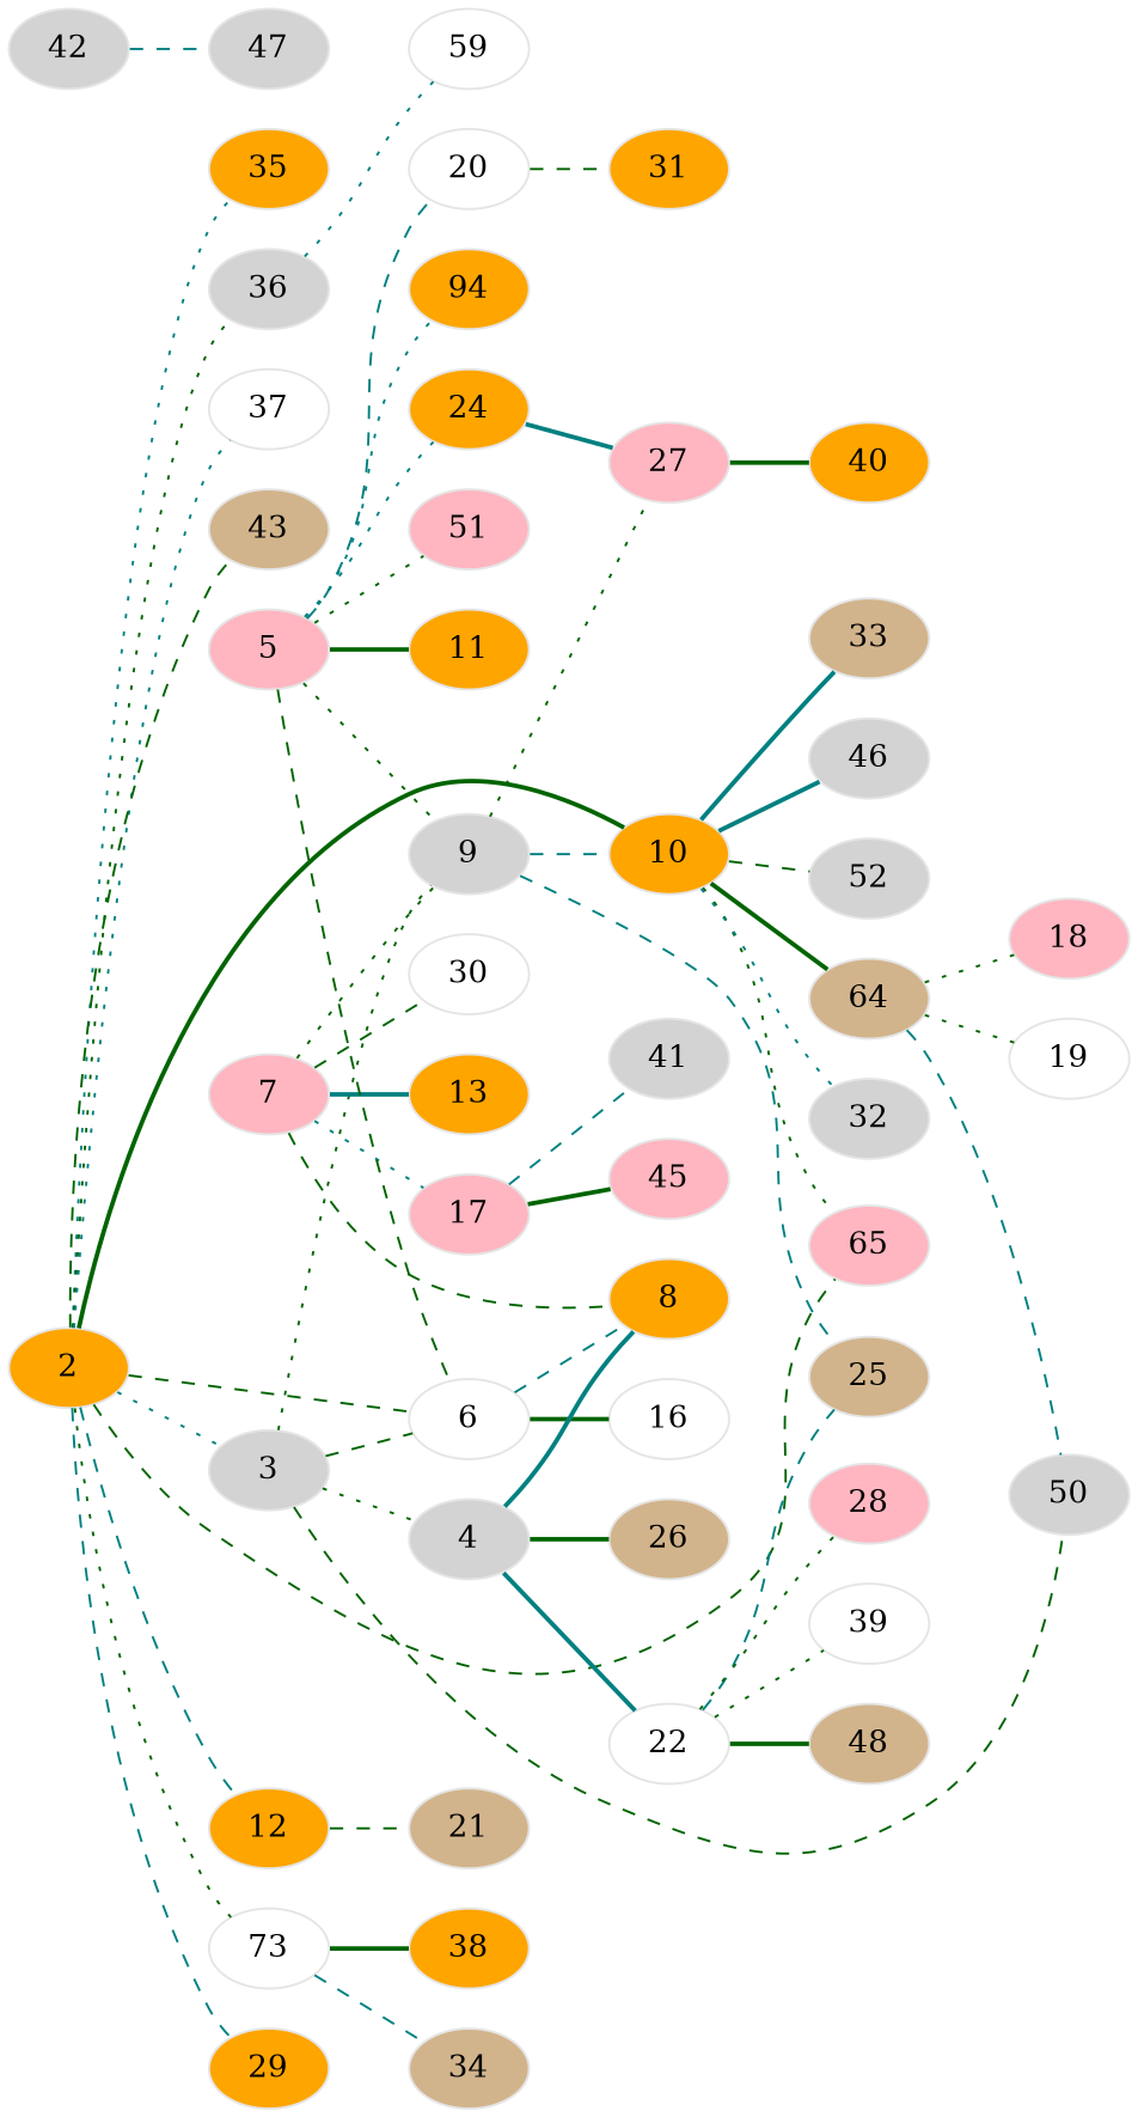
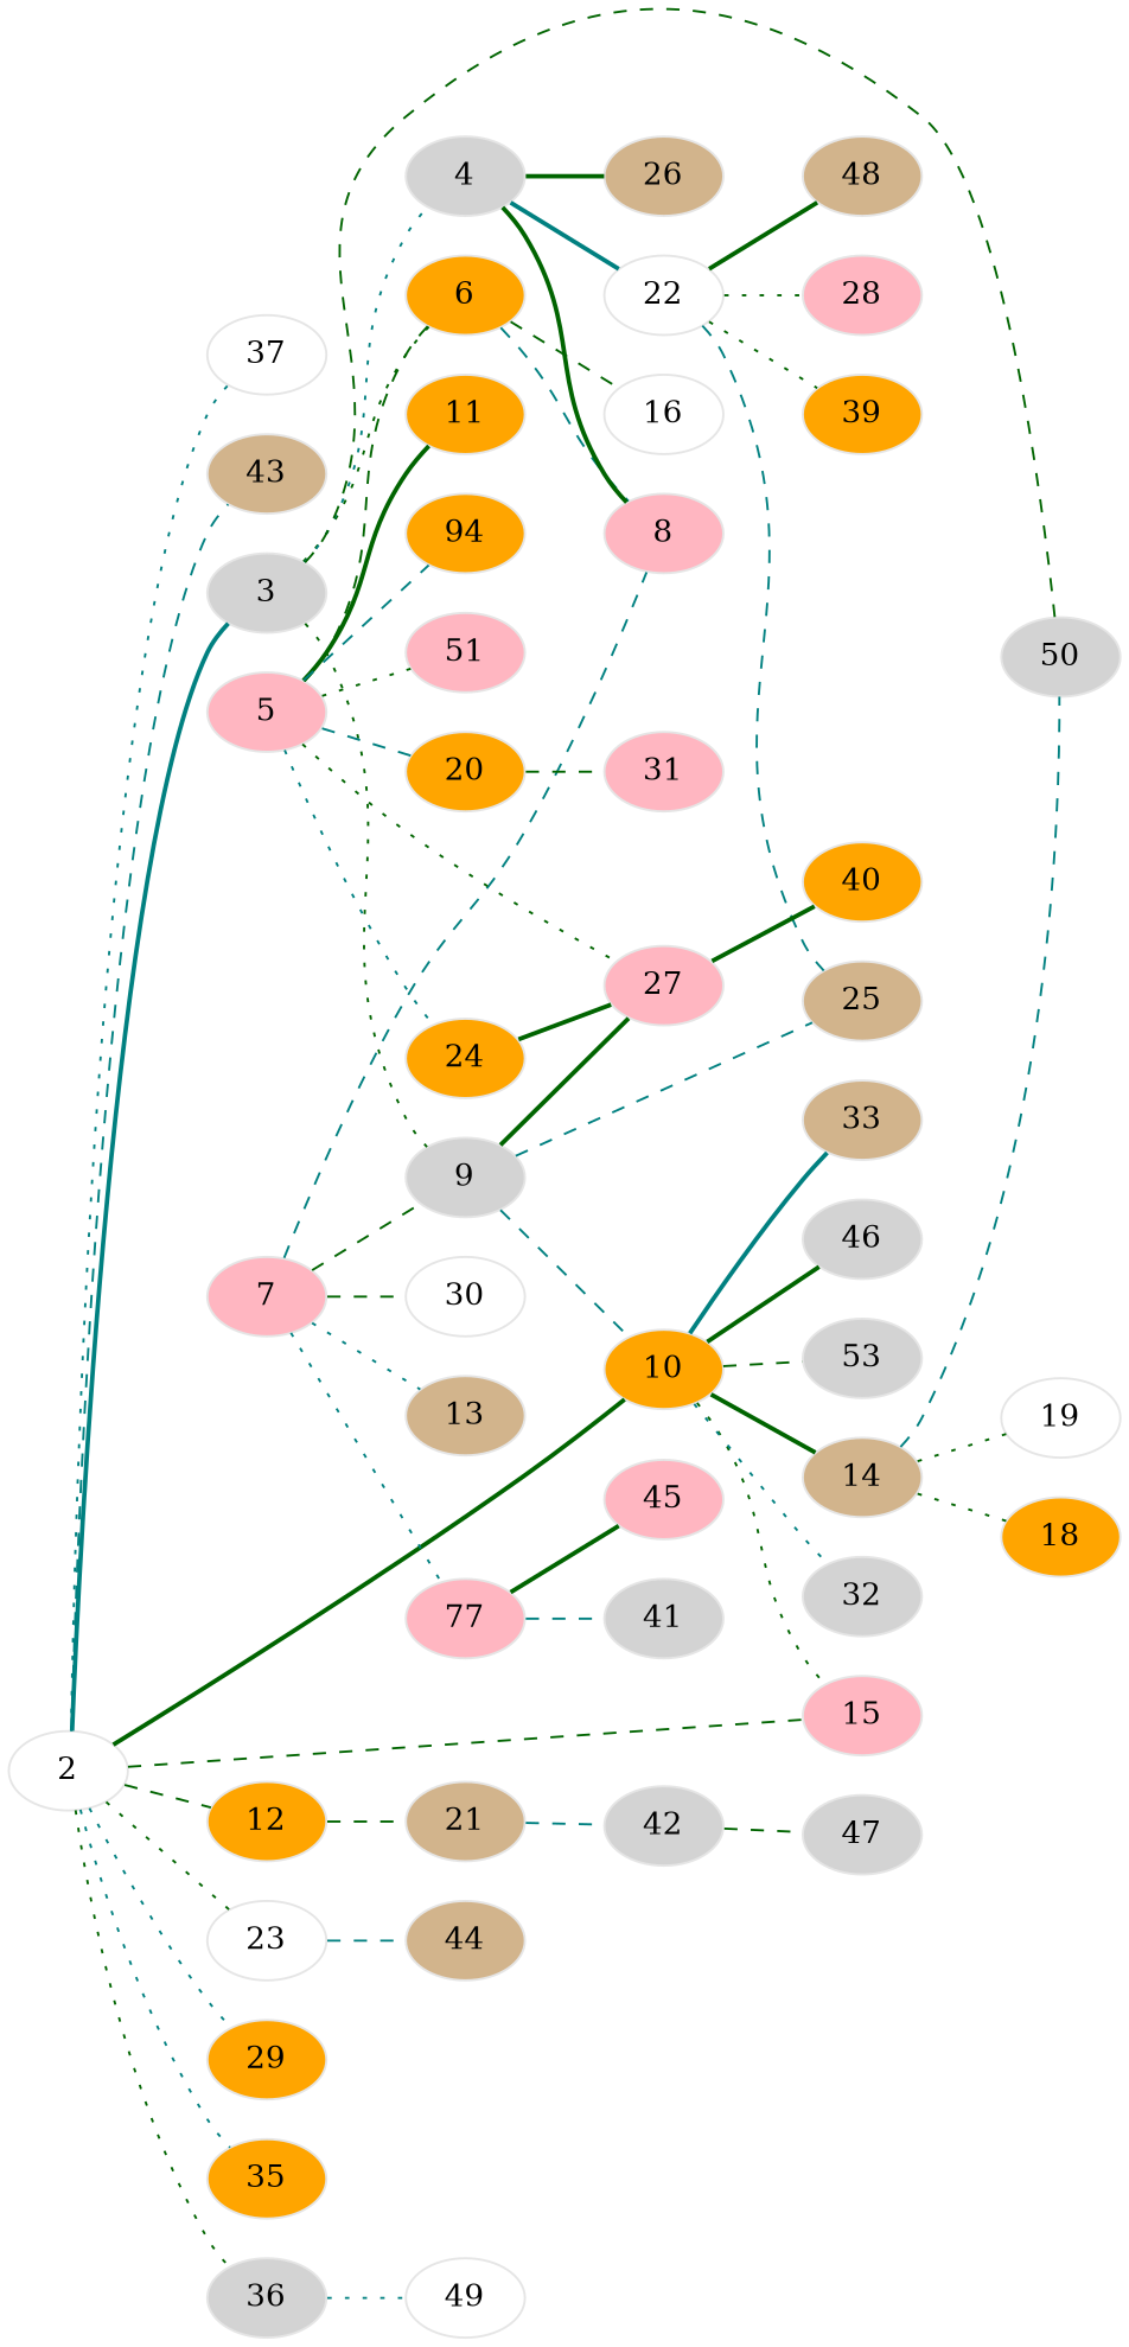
  graph {
    rankdir=LR
    node [color=gray90 fillcolor=lightgrey style=filled]
    edge [color=darkgreen style=dashed]
-   2 [fillcolor=orange]
+   2 [fillcolor=white]
    3
-   6 [fillcolor=white]
+   6 [fillcolor=orange]
    10 [fillcolor=orange]
    12 [fillcolor=orange]
-   15 [fillcolor=lightpink label=65]
-   23 [fillcolor=white label=73]
+   15 [fillcolor=lightpink]
+   23 [fillcolor=white]
    29 [fillcolor=orange]
    35 [fillcolor=orange]
    36
    37 [fillcolor=white]
    43 [fillcolor=tan]
    7 [fillcolor=lightpink]
    9
-   8 [fillcolor=orange]
-   13 [fillcolor=orange]
-   17 [fillcolor=lightpink]
+   8 [fillcolor=lightpink]
+   13 [fillcolor=tan]
+   17 [fillcolor=lightpink label=77]
    30 [fillcolor=white]
    4
    50
    16 [fillcolor=white]
-   14 [fillcolor=tan label=64]
+   14 [fillcolor=tan]
    32
    33 [fillcolor=tan]
    46
-   52
+   52 [label=53]
    21 [fillcolor=tan]
-   34 [fillcolor=tan]
-   38 [fillcolor=orange]
-   49 [fillcolor=white label=59]
+   34 [fillcolor=tan label=44]
+   49 [fillcolor=white]
    22 [fillcolor=white]
    26 [fillcolor=tan]
    25 [fillcolor=tan]
    27 [fillcolor=lightpink]
    28 [fillcolor=lightpink]
-   39 [fillcolor=white]
+   39 [fillcolor=orange]
    48 [fillcolor=tan]
    5 [fillcolor=lightpink]
    11 [fillcolor=orange]
-   20 [fillcolor=white]
+   20 [fillcolor=orange]
    24 [fillcolor=orange]
    n42 [fillcolor=orange label=94]
    51 [fillcolor=lightpink]
-   31 [fillcolor=orange]
+   31 [fillcolor=lightpink]
    41
    45 [fillcolor=lightpink]
    40 [fillcolor=orange]
-   18 [fillcolor=lightpink]
+   18 [fillcolor=orange]
    19 [fillcolor=white]
    42
    47
-   2 -- 3 [color=teal style=dotted]
-   2 -- 6
+   2 -- 3 [color=teal style=bold]
    2 -- 10 [style=bold]
-   2 -- 12 [color=teal]
+   2 -- 12
    2 -- 15
    2 -- 23 [style=dotted]
-   2 -- 29 [color=teal]
+   2 -- 29 [color=teal style=dotted]
    2 -- 35 [color=teal style=dotted]
    2 -- 36 [style=dotted]
    2 -- 37 [color=teal style=dotted]
-   2 -- 43
-   3 -- 6
+   2 -- 43 [color=teal]
+   3 -- 6 [style=dotted]
    3 -- 9 [style=dotted]
-   3 -- 4 [style=dotted]
+   3 -- 4 [color=teal style=dotted]
    3 -- 50
    6 -- 8 [color=teal]
-   6 -- 16 [style=bold]
+   6 -- 16
    10 -- 15 [style=dotted]
    10 -- 14 [style=bold]
    10 -- 32 [color=teal style=dotted]
    10 -- 33 [color=teal style=bold]
-   10 -- 46 [color=teal style=bold]
+   10 -- 46 [style=bold]
    10 -- 52
    12 -- 21
    23 -- 34 [color=teal]
-   23 -- 38 [style=bold]
    36 -- 49 [color=teal style=dotted]
-   7 -- 9 [style=dotted]
-   7 -- 8
-   7 -- 13 [color=teal style=bold]
+   7 -- 9
+   7 -- 8 [color=teal]
+   7 -- 13 [color=teal style=dotted]
    7 -- 17 [color=teal style=dotted]
    7 -- 30
    9 -- 10 [color=teal]
    9 -- 25 [color=teal]
-   9 -- 27 [style=dotted]
+   9 -- 27 [style=bold]
    17 -- 41 [color=teal]
    17 -- 45 [style=bold]
-   4 -- 8 [color=teal style=bold]
+   4 -- 8 [style=bold]
    4 -- 22 [color=teal style=bold]
    4 -- 26 [style=bold]
    14 -- 50 [color=teal]
    14 -- 18 [style=dotted]
    14 -- 19 [style=dotted]
+   21 -- 42 [color=teal]
    22 -- 25 [color=teal]
    22 -- 28 [style=dotted]
    22 -- 39 [style=dotted]
    22 -- 48 [style=bold]
    27 -- 40 [style=bold]
    5 -- 6
-   5 -- 9 [style=dotted]
+   5 -- 27 [style=dotted]
    5 -- 11 [style=bold]
    5 -- 20 [color=teal]
    5 -- 24 [color=teal style=dotted]
-   5 -- n42 [color=teal style=dotted]
+   5 -- n42 [color=teal]
    5 -- 51 [style=dotted]
    20 -- 31
-   24 -- 27 [color=teal style=bold]
-   42 -- 47 [color=teal]
+   24 -- 27 [style=bold]
+   42 -- 47
  }
